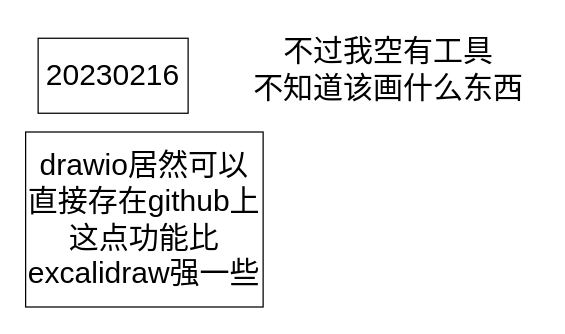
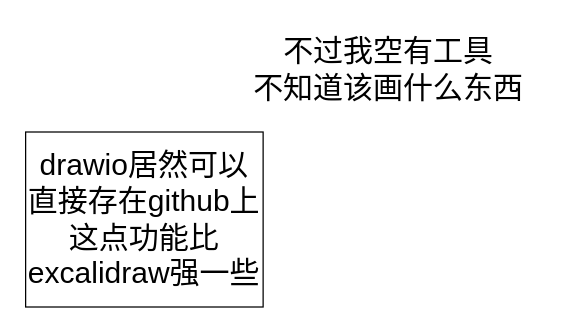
  <mxCell id="0" />
  <mxCell id="1" parent="0" />
- <mxCell id="2" value="&lt;div style=&quot;font-size: 24px;&quot;&gt;20230216&lt;/div&gt;" style="rounded=0;whiteSpace=wrap;html=1;fontSize=24;" vertex="1" parent="1"><mxGeometry x="30" y="30" width="120" height="60" as="geometry" /></mxCell>
  <mxCell id="3" value="&lt;div&gt;drawio居然可以直接存在github上&lt;/div&gt;&lt;div&gt;这点功能比excalidraw强一些&lt;br&gt;&lt;/div&gt;" style="rounded=0;whiteSpace=wrap;html=1;fontSize=24;" vertex="1" parent="1"><mxGeometry x="20" y="105" width="190" height="140" as="geometry" /></mxCell>
  <mxCell id="4" value="&lt;div&gt;不过我空有工具&lt;/div&gt;&lt;div&gt;不知道该画什么东西&lt;br&gt;&lt;/div&gt;" style="text;html=1;align=center;verticalAlign=middle;resizable=0;points=[];autosize=1;strokeColor=none;fillColor=none;fontSize=24;" vertex="1" parent="1"><mxGeometry x="190" y="20" width="240" height="70" as="geometry" /></mxCell>
